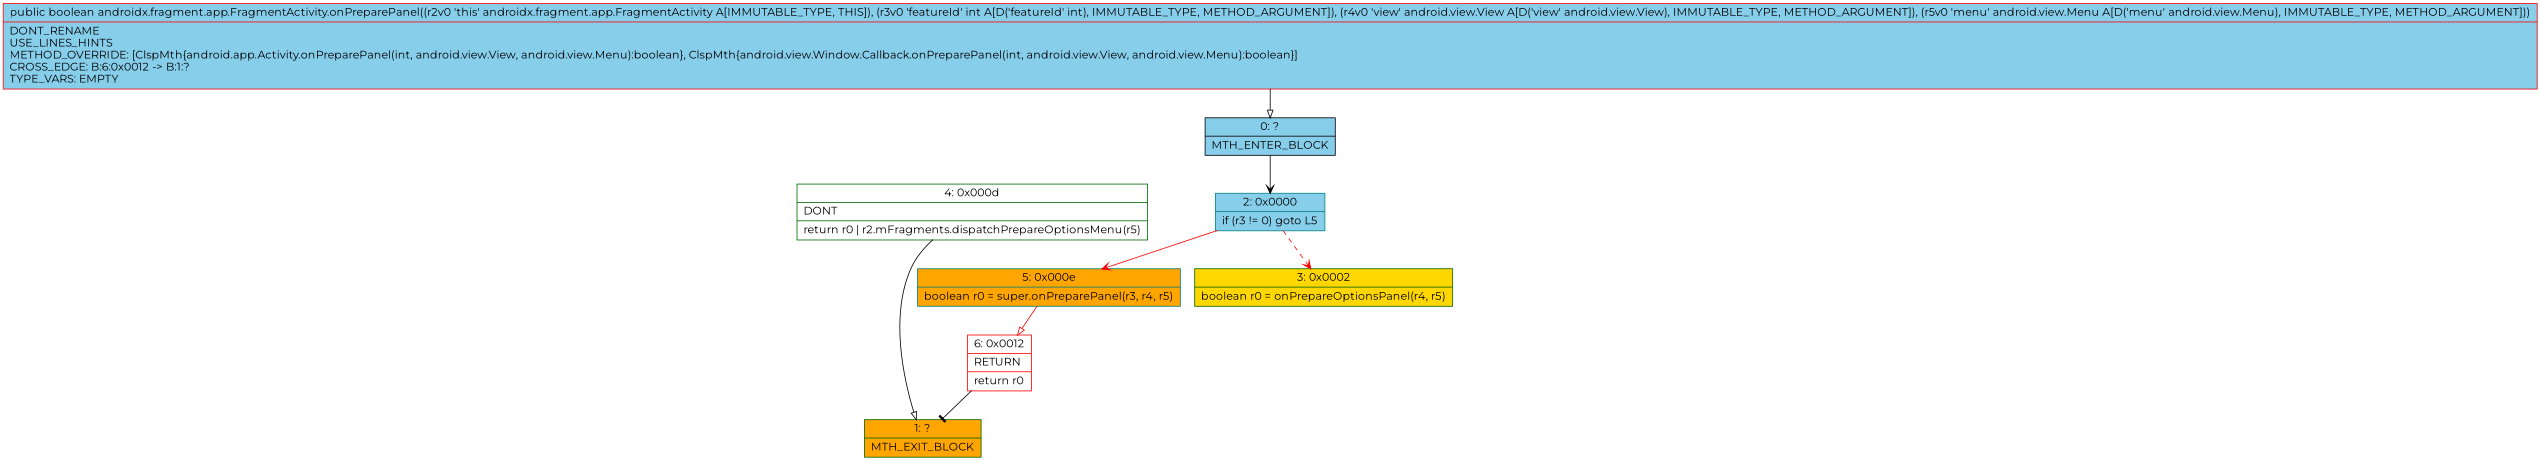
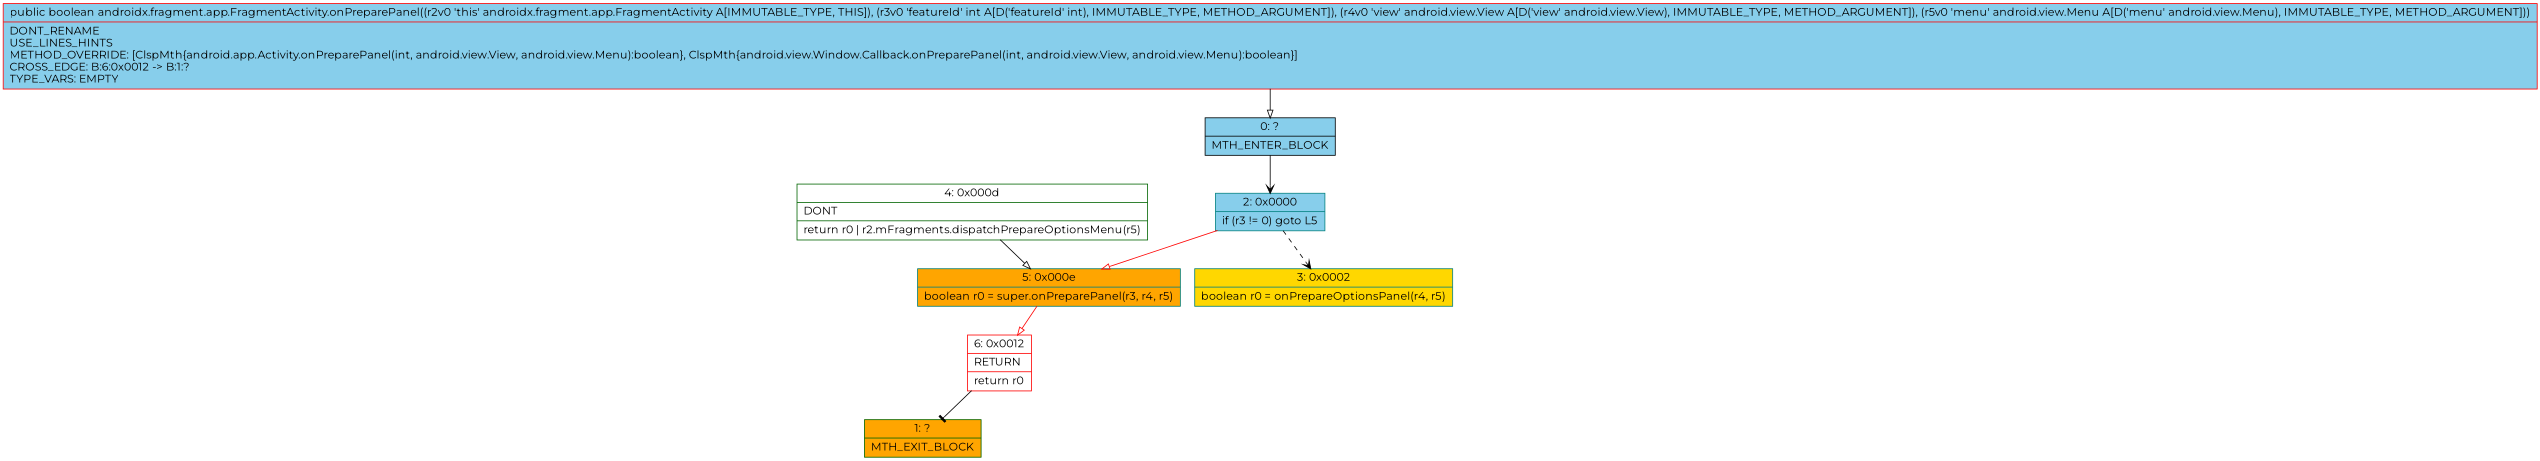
  digraph {
    fontname=Montserrat
    node [color=teal fillcolor=skyblue fontname=Montserrat shape=record style=filled]
    edge [arrowhead=onormal color=black fontname=Montserrat]
    n1 [color=black label="{0\:\ ?|MTH_ENTER_BLOCK\l}"]
    n2 [label="{2\:\ 0x0000|if (r3 != 0) goto L5\l}"]
-   n3 [color=darkgreen fillcolor=gold label="{3\:\ 0x0002|boolean r0 = onPrepareOptionsPanel(r4, r5)\l}"]
+   n3 [fillcolor=gold label="{3\:\ 0x0002|boolean r0 = onPrepareOptionsPanel(r4, r5)\l}"]
    n4 [fillcolor=orange label="{5\:\ 0x000e|boolean r0 = super.onPreparePanel(r3, r4, r5)\l}"]
    n5 [color=red fillcolor=white label="{6\:\ 0x0012|RETURN\l|return r0\l}"]
    n6 [color=darkgreen fillcolor=white label="{4\:\ 0x000d|DONT\l|return r0 \| r2.mFragments.dispatchPrepareOptionsMenu(r5)\l}"]
    n7 [color=darkgreen fillcolor=orange label="{1\:\ ?|MTH_EXIT_BLOCK\l}"]
    n8 [color=red label="{public boolean androidx.fragment.app.FragmentActivity.onPreparePanel((r2v0 'this' androidx.fragment.app.FragmentActivity A[IMMUTABLE_TYPE, THIS]), (r3v0 'featureId' int A[D('featureId' int), IMMUTABLE_TYPE, METHOD_ARGUMENT]), (r4v0 'view' android.view.View A[D('view' android.view.View), IMMUTABLE_TYPE, METHOD_ARGUMENT]), (r5v0 'menu' android.view.Menu A[D('menu' android.view.Menu), IMMUTABLE_TYPE, METHOD_ARGUMENT]))  | DONT_RENAME\lUSE_LINES_HINTS\lMETHOD_OVERRIDE: [ClspMth\{android.app.Activity.onPreparePanel(int, android.view.View, android.view.Menu):boolean\}, ClspMth\{android.view.Window.Callback.onPreparePanel(int, android.view.View, android.view.Menu):boolean\}]\lCROSS_EDGE: B:6:0x0012 \-\> B:1:?\lTYPE_VARS: EMPTY\l}"]
    n1 -> n2 [arrowhead=vee]
-   n2 -> n3 [arrowhead=vee color=red style=dashed]
-   n2 -> n4 [arrowhead=vee color=red]
+   n2 -> n3 [arrowhead=vee style=dashed]
+   n2 -> n4 [color=red]
    n4 -> n5 [color=red]
    n5 -> n7 [arrowhead=tee]
-   n6 -> n7
+   n6 -> n4
    n8 -> n1
  }
